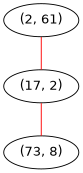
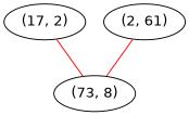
  graph {
    fontname="DejaVu Sans"
    node [fontname="DejaVu Sans"]
    edge [color=red fontname="DejaVu Sans" weight=1]
    "(17, 2)"
    "(73, 8)"
    "(2, 61)"
    "(17, 2)" -- "(73, 8)"
-   "(2, 61)" -- "(17, 2)"
+   "(2, 61)" -- "(73, 8)"
  }
